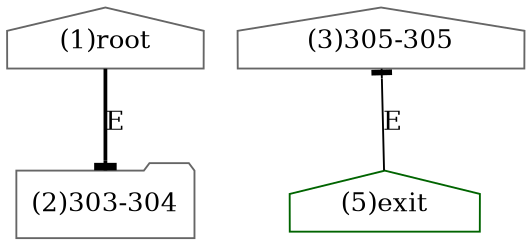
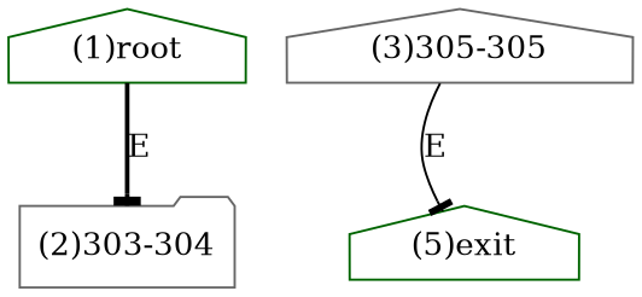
  digraph {
    node [color=darkgreen shape=house]
    edge [arrowhead=tee]
-   n1 [color=gray40 label="(1)root"]
+   n1 [label="(1)root"]
    n2 [color=gray40 label="(2)303-304" shape=folder]
    n3 [color=gray40 label="(3)305-305"]
    n4 [label="(5)exit"]
    n1 -> n2 [label=E style=bold]
-   n4 -> n3 [label=E style=solid]
+   n3 -> n4 [label=E style=solid]
  }
